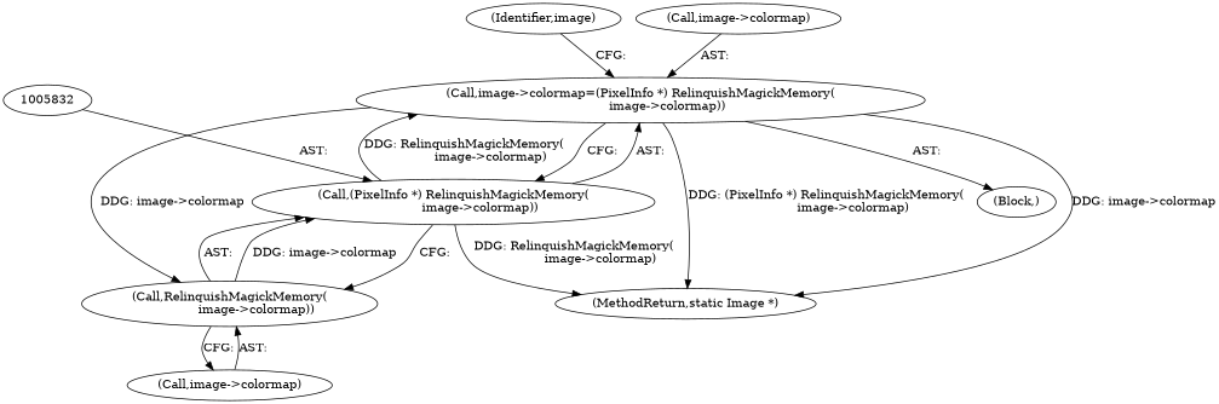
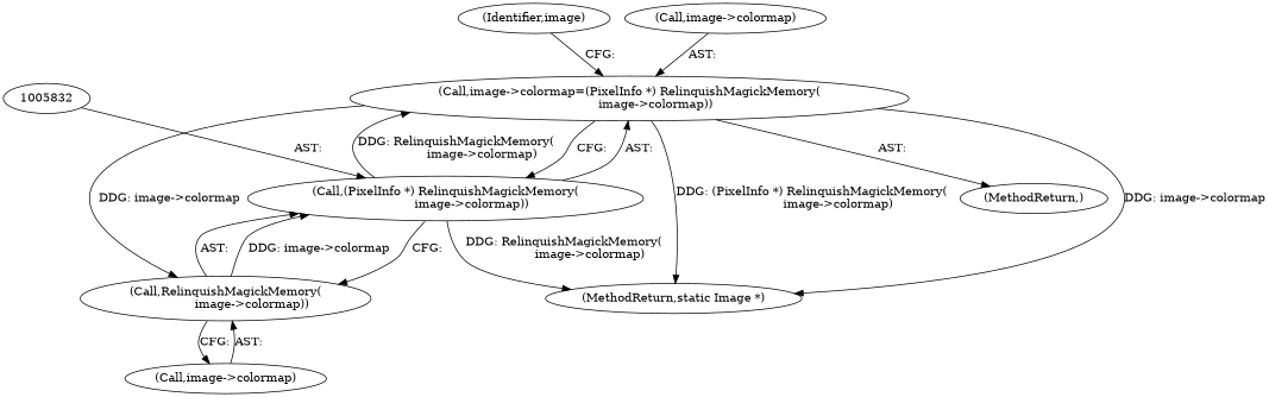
  digraph {
    n1 [label="(Call,image->colormap=(PixelInfo *) RelinquishMagickMemory(\n              image->colormap))"]
    n2 [label="(Call,(PixelInfo *) RelinquishMagickMemory(\n              image->colormap))"]
    n3 [label="(Call,RelinquishMagickMemory(\n              image->colormap))"]
-   n4 [label="(Block,)"]
+   n4 [label="(MethodReturn,)"]
    n5 [label="(MethodReturn,static Image *)"]
    n6 [label="(Call,image->colormap)"]
    n7 [label="(Identifier,image)"]
    n8 [label="(Call,image->colormap)"]
    n9 [label=1005832]
    n1 -> n2 [label="CFG: "]
    n1 -> n3 [label="DDG: image->colormap"]
    n1 -> n4 [label="AST: "]
    n1 -> n5 [label="DDG: (PixelInfo *) RelinquishMagickMemory(\n              image->colormap)"]
    n1 -> n5 [label="DDG: image->colormap"]
    n2 -> n1 [label="AST: "]
    n2 -> n1 [label="DDG: RelinquishMagickMemory(\n              image->colormap)"]
    n2 -> n3 [label="CFG: "]
    n2 -> n5 [label="DDG: RelinquishMagickMemory(\n              image->colormap)"]
    n3 -> n2 [label="AST: "]
    n3 -> n2 [label="DDG: image->colormap"]
    n3 -> n6 [label="CFG: "]
    n6 -> n3 [label="AST: "]
    n7 -> n1 [label="CFG: "]
    n8 -> n1 [label="AST: "]
    n9 -> n2 [label="AST: "]
  }
